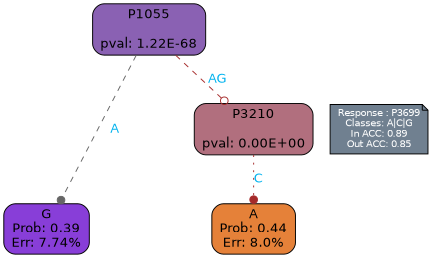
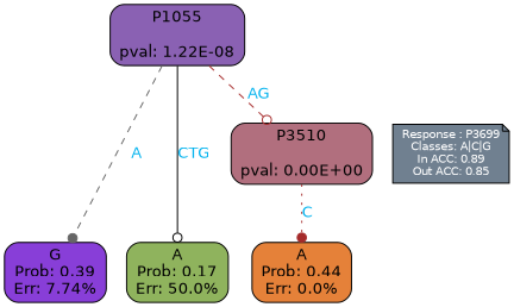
  digraph {
    ranksep=equally
    splines=polylines
    node [color=black fontname=helvetica shape=box style="filled, rounded"]
    edge [arrowhead=dot color=brown fontcolor=deepskyblue2 fontname=helvetica style=dashed]
    n1 [fillcolor="#883ed8" label="G\nProb: 0.39\nErr: 7.74%"]
-   n3 [fillcolor="#e58139" label="A\nProb: 0.44\nErr: 8.0%"]
+   n2 [fillcolor="#8fb35d" label="A\nProb: 0.17\nErr: 50.0%"]
+   n3 [fillcolor="#e58139" label="A\nProb: 0.44\nErr: 0.0%"]
    n4 [align=left fillcolor=slategray fontcolor=white fontsize=10 label="Response : P3699\nClasses: A|C|G\nIn ACC: 0.89\nOut ACC: 0.85\n" shape=note style=filled]
-   n5 [fillcolor="#b16f7e" label="P3210\n\npval: 0.00E+00"]
-   n6 [fillcolor="#8a61b3" label="P1055\n\npval: 1.22E-68"]
+   n5 [fillcolor="#b16f7e" label="P3510\n\npval: 0.00E+00"]
+   n6 [fillcolor="#8a61b3" label="P1055\n\npval: 1.22E-08"]
    subgraph sub_1 {
      rank=same
      n1
+     n2
      n3
    }
    subgraph sub_2 {
      rank=same
      n4
      n5
    }
    n5 -> n3 [label=C style=dotted]
    n6 -> n1 [color=gray40 label=A]
+   n6 -> n2 [arrowhead=odot color=black label=CTG style=solid]
    n6 -> n5 [arrowhead=odot label=AG]
  }
